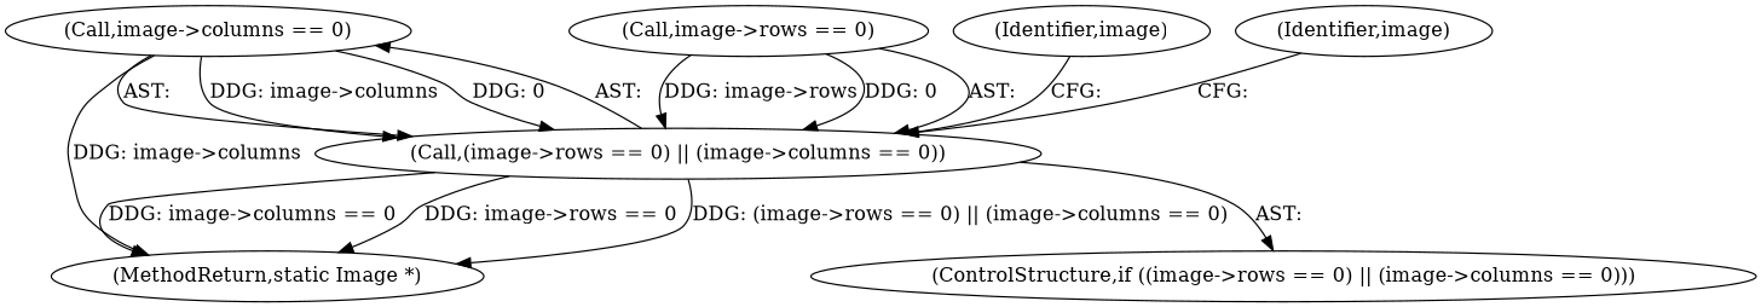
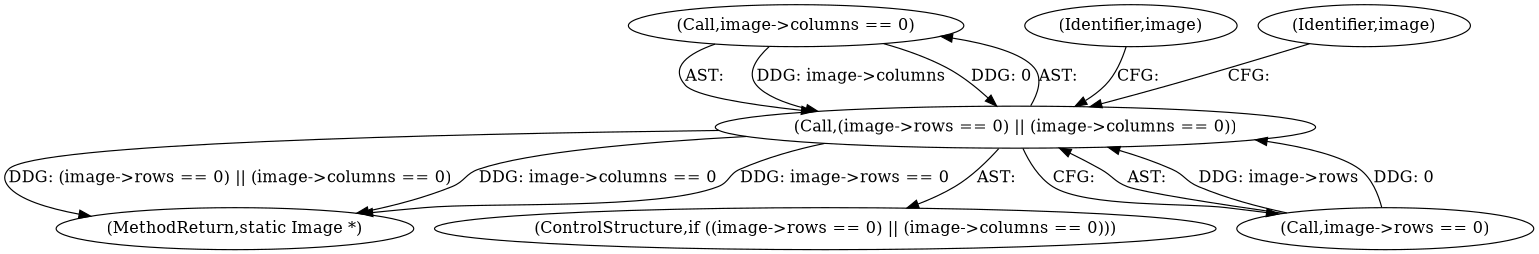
  digraph {
    n1 [label="(Call,image->columns == 0)"]
    n2 [label="(Call,(image->rows == 0) || (image->columns == 0))"]
    n3 [label="(MethodReturn,static Image *)"]
    n4 [label="(ControlStructure,if ((image->rows == 0) || (image->columns == 0)))"]
    n5 [label="(Call,image->rows == 0)"]
    n6 [label="(Identifier,image)"]
    n7 [label="(Identifier,image)"]
    n1 -> n2 [label="AST: "]
    n1 -> n2 [label="DDG: image->columns"]
    n1 -> n2 [label="DDG: 0"]
-   n1 -> n3 [label="DDG: image->columns"]
    n2 -> n1 [label="AST: "]
    n2 -> n3 [label="DDG: (image->rows == 0) || (image->columns == 0)"]
    n2 -> n3 [label="DDG: image->columns == 0"]
    n2 -> n3 [label="DDG: image->rows == 0"]
    n2 -> n4 [label="AST: "]
+   n2 -> n5 [label="CFG: "]
    n5 -> n2 [label="AST: "]
    n5 -> n2 [label="DDG: image->rows"]
    n5 -> n2 [label="DDG: 0"]
    n6 -> n2 [label="CFG: "]
    n7 -> n2 [label="CFG: "]
  }
